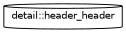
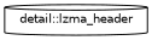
  digraph {
    rankdir=LR
-   n1 [color=black fillcolor=white fontname=Helvetica fontsize=10 height=0.2 label="detail::header_header" shape=cylinder style=filled width=0.4]
+   n1 [color=black fillcolor=white fontname=Helvetica fontsize=10 height=0.2 label="detail::lzma_header" shape=cylinder style=filled width=0.4]
  }
